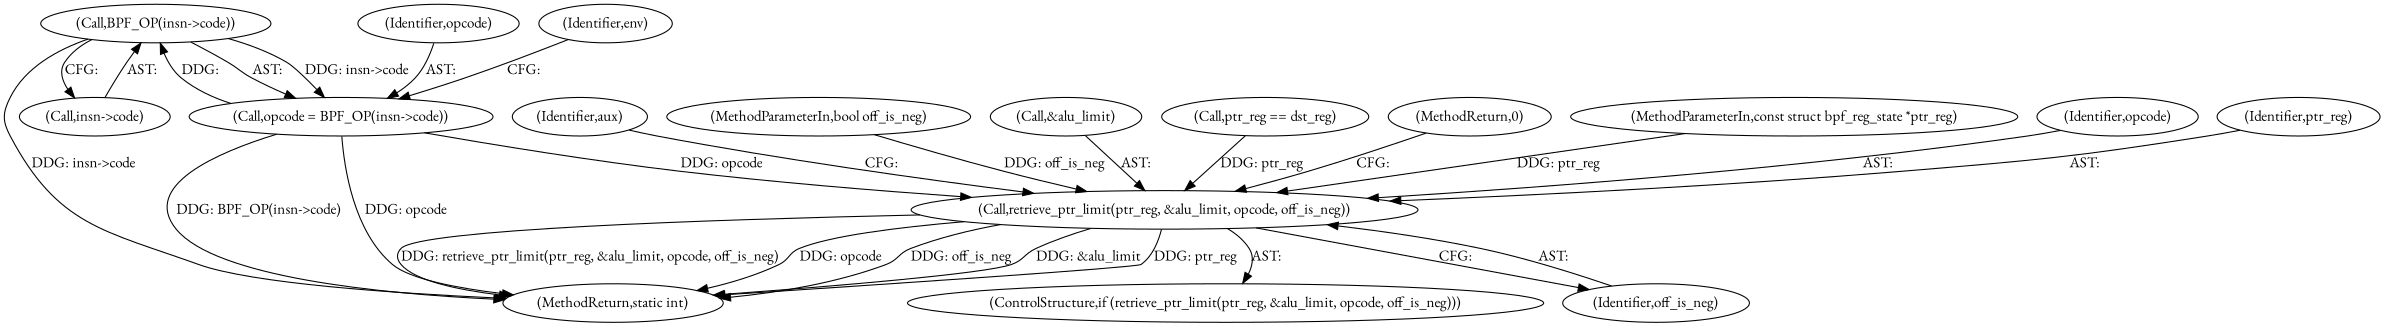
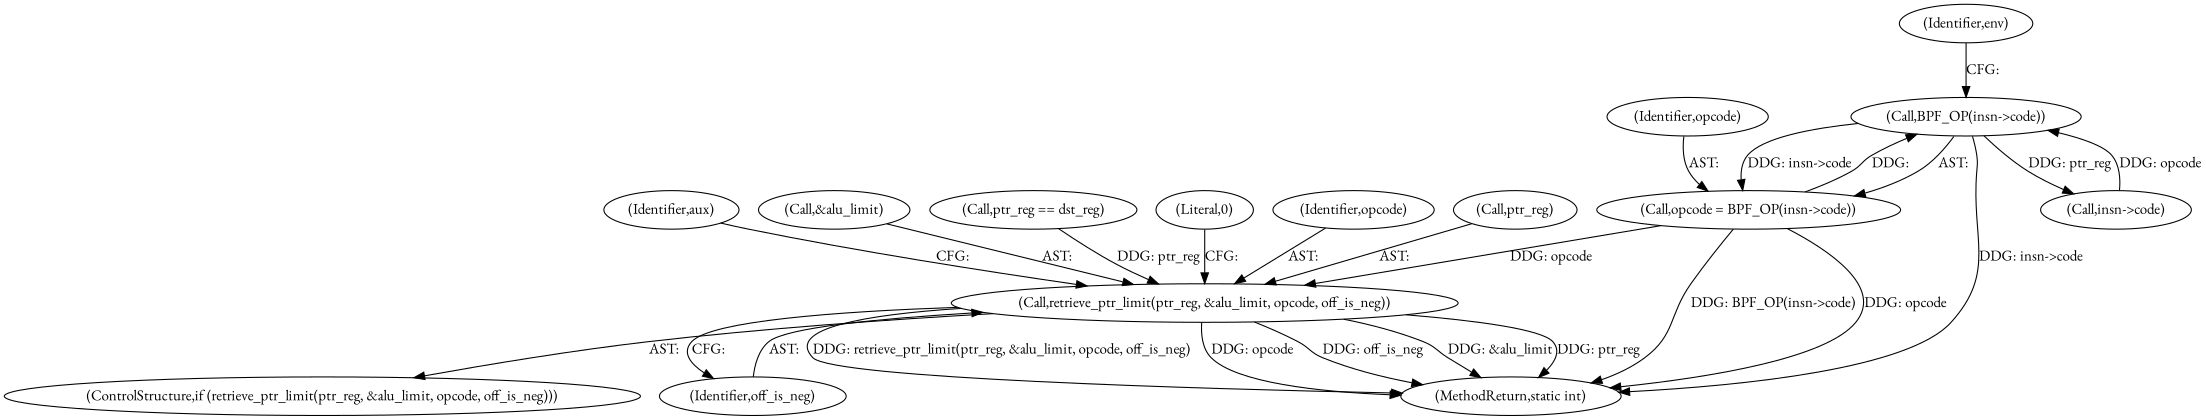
  digraph {
    fontname="EB Garamond"
    node [fontname="EB Garamond"]
    edge [fontname="EB Garamond"]
    n1 [label="(Call,BPF_OP(insn->code))"]
    n2 [label="(Call,opcode = BPF_OP(insn->code))"]
    n3 [label="(MethodReturn,static int)"]
    n4 [label="(Call,insn->code)"]
    n5 [label="(Call,retrieve_ptr_limit(ptr_reg, &alu_limit, opcode, off_is_neg))"]
    n6 [label="(ControlStructure,if (retrieve_ptr_limit(ptr_reg, &alu_limit, opcode, off_is_neg)))"]
    n7 [label="(Identifier,off_is_neg)"]
    n8 [label="(Identifier,aux)"]
-   n9 [label="(MethodParameterIn,bool off_is_neg)"]
    n10 [label="(Call,&alu_limit)"]
    n11 [label="(Call,ptr_reg == dst_reg)"]
    n12 [label="(Identifier,opcode)"]
-   n13 [label="(MethodReturn,0)"]
-   n14 [label="(MethodParameterIn,const struct bpf_reg_state *ptr_reg)"]
+   n13 [label="(Literal,0)"]
    n15 [label="(Identifier,opcode)"]
    n16 [label="(Identifier,env)"]
-   n17 [label="(Identifier,ptr_reg)"]
+   n17 [label="(Call,ptr_reg)"]
    n1 -> n2 [label="AST: "]
    n1 -> n2 [label="DDG: insn->code"]
    n1 -> n3 [label="DDG: insn->code"]
-   n1 -> n4 [label="CFG: "]
+   n1 -> n4 [label="DDG: ptr_reg"]
    n2 -> n1 [label="DDG: "]
    n2 -> n3 [label="DDG: BPF_OP(insn->code)"]
    n2 -> n3 [label="DDG: opcode"]
    n2 -> n5 [label="DDG: opcode"]
-   n4 -> n1 [label="AST: "]
+   n4 -> n1 [label="DDG: opcode"]
    n5 -> n3 [label="DDG: off_is_neg"]
    n5 -> n3 [label="DDG: &alu_limit"]
    n5 -> n3 [label="DDG: ptr_reg"]
    n5 -> n3 [label="DDG: retrieve_ptr_limit(ptr_reg, &alu_limit, opcode, off_is_neg)"]
    n5 -> n3 [label="DDG: opcode"]
    n5 -> n6 [label="AST: "]
    n5 -> n7 [label="CFG: "]
    n7 -> n5 [label="AST: "]
    n8 -> n5 [label="CFG: "]
-   n9 -> n5 [label="DDG: off_is_neg"]
    n10 -> n5 [label="AST: "]
    n11 -> n5 [label="DDG: ptr_reg"]
    n12 -> n2 [label="AST: "]
    n13 -> n5 [label="CFG: "]
-   n14 -> n5 [label="DDG: ptr_reg"]
    n15 -> n5 [label="AST: "]
-   n16 -> n2 [label="CFG: "]
+   n16 -> n1 [label="CFG: "]
    n17 -> n5 [label="AST: "]
  }
